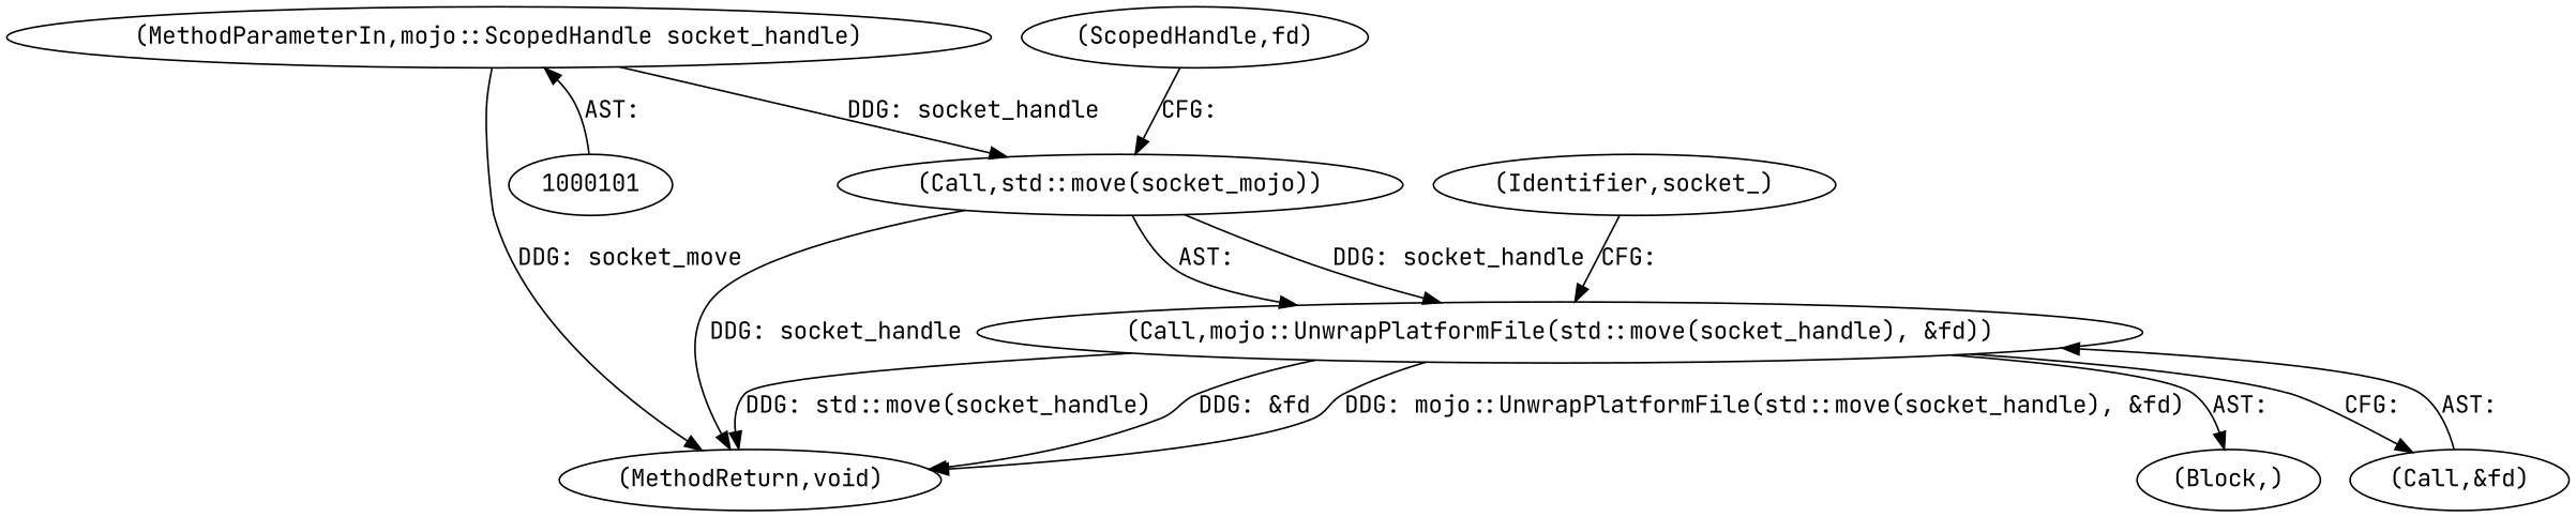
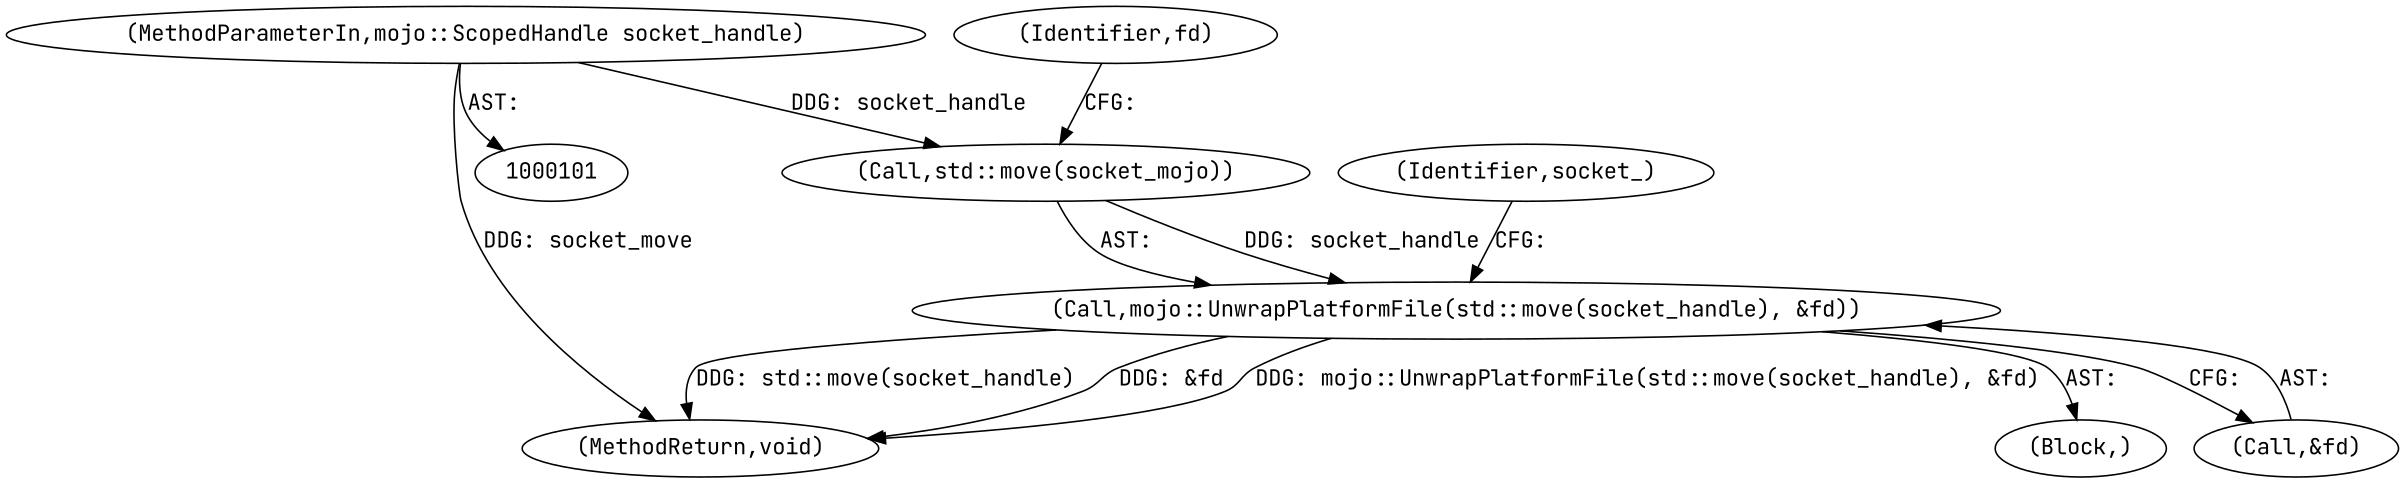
  digraph {
    fontname="JetBrains Mono"
    node [fontname="JetBrains Mono"]
    edge [fontname="JetBrains Mono"]
    n1 [label="(Call,std::move(socket_mojo))"]
    n2 [label="(Call,mojo::UnwrapPlatformFile(std::move(socket_handle), &fd))"]
    n3 [label="(MethodReturn,void)"]
    n4 [label="(Block,)"]
    n5 [label="(Call,&fd)"]
    n6 [label="(MethodParameterIn,mojo::ScopedHandle socket_handle)"]
    1000101
    n8 [label="(Identifier,socket_)"]
-   n9 [label="(ScopedHandle,fd)"]
+   n9 [label="(Identifier,fd)"]
    n1 -> n2 [label="AST: "]
    n1 -> n2 [label="DDG: socket_handle"]
-   n1 -> n3 [label="DDG: socket_handle"]
    n2 -> n3 [label="DDG: &fd"]
    n2 -> n3 [label="DDG: mojo::UnwrapPlatformFile(std::move(socket_handle), &fd)"]
    n2 -> n3 [label="DDG: std::move(socket_handle)"]
    n2 -> n4 [label="AST: "]
    n2 -> n5 [label="CFG: "]
    n5 -> n2 [label="AST: "]
    n6 -> n1 [label="DDG: socket_handle"]
    n6 -> n3 [label="DDG: socket_move"]
-   1000101 -> n6 [label="AST: "]
+   n6 -> 1000101 [label="AST: "]
    n8 -> n2 [label="CFG: "]
    n9 -> n1 [label="CFG: "]
  }
